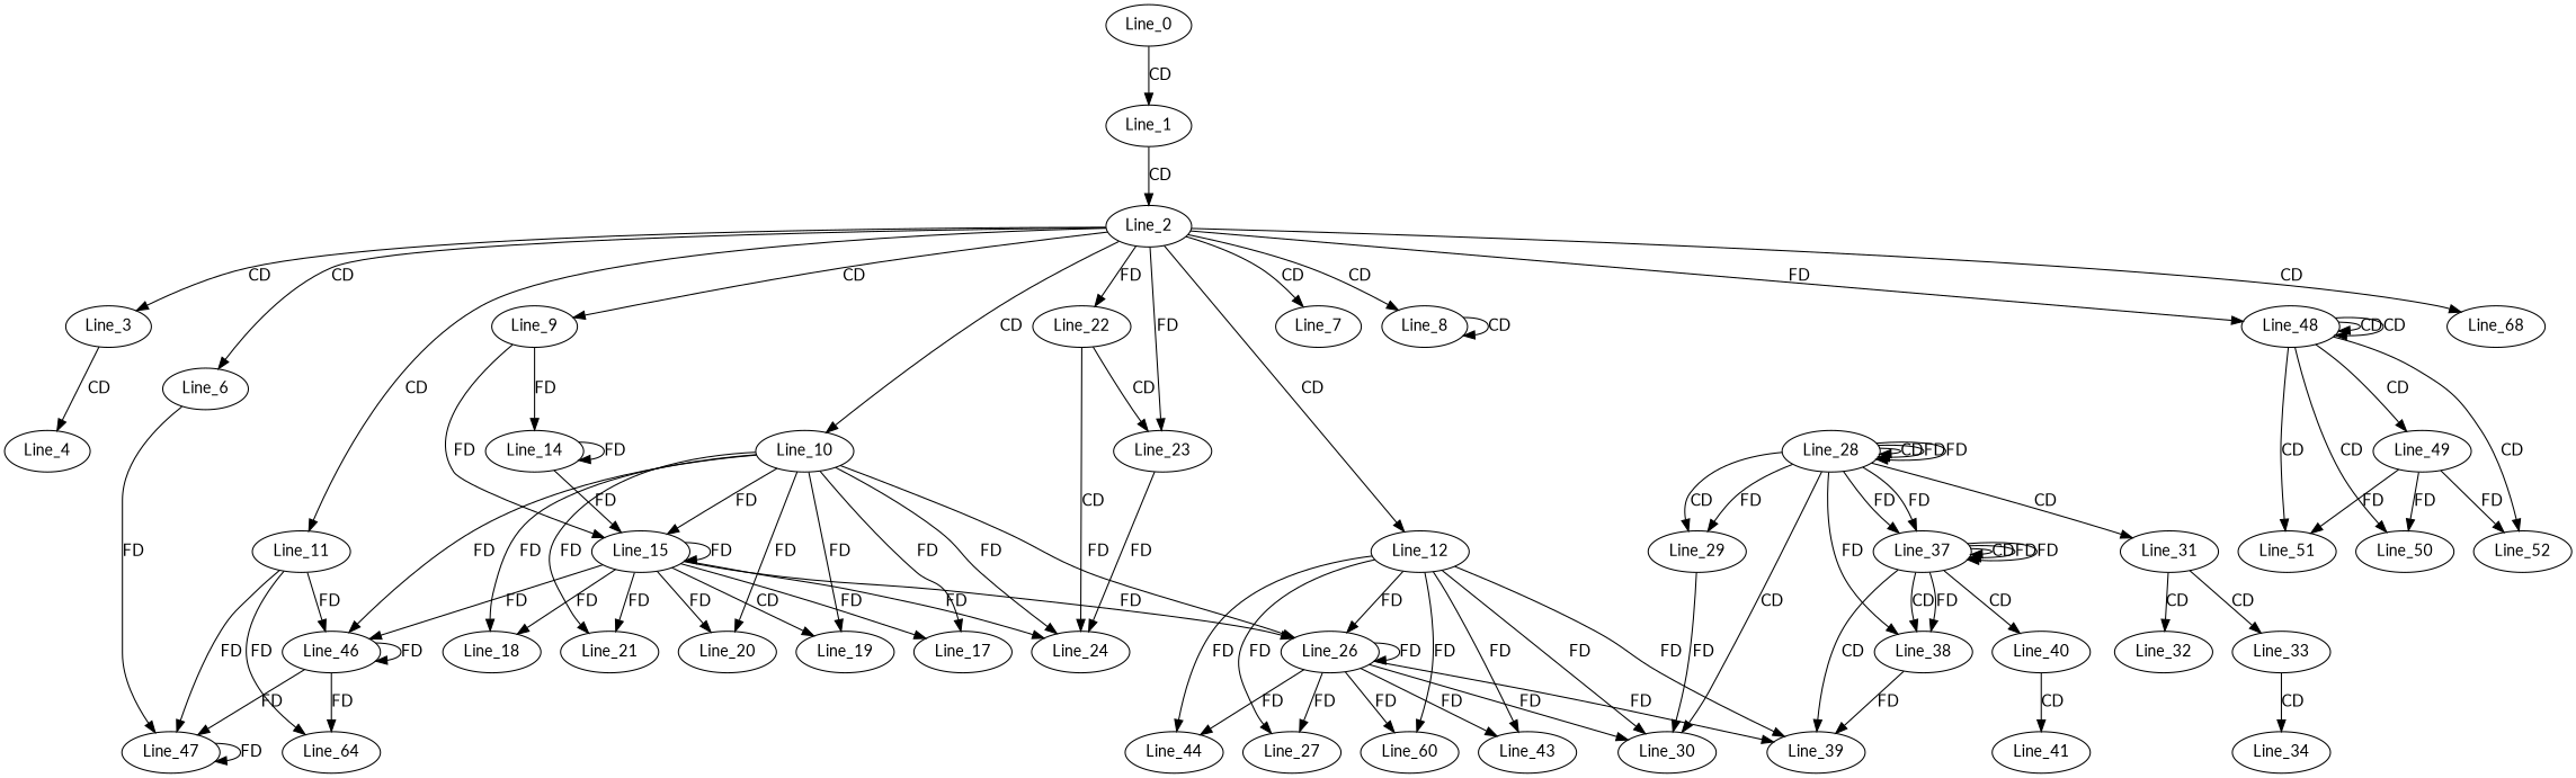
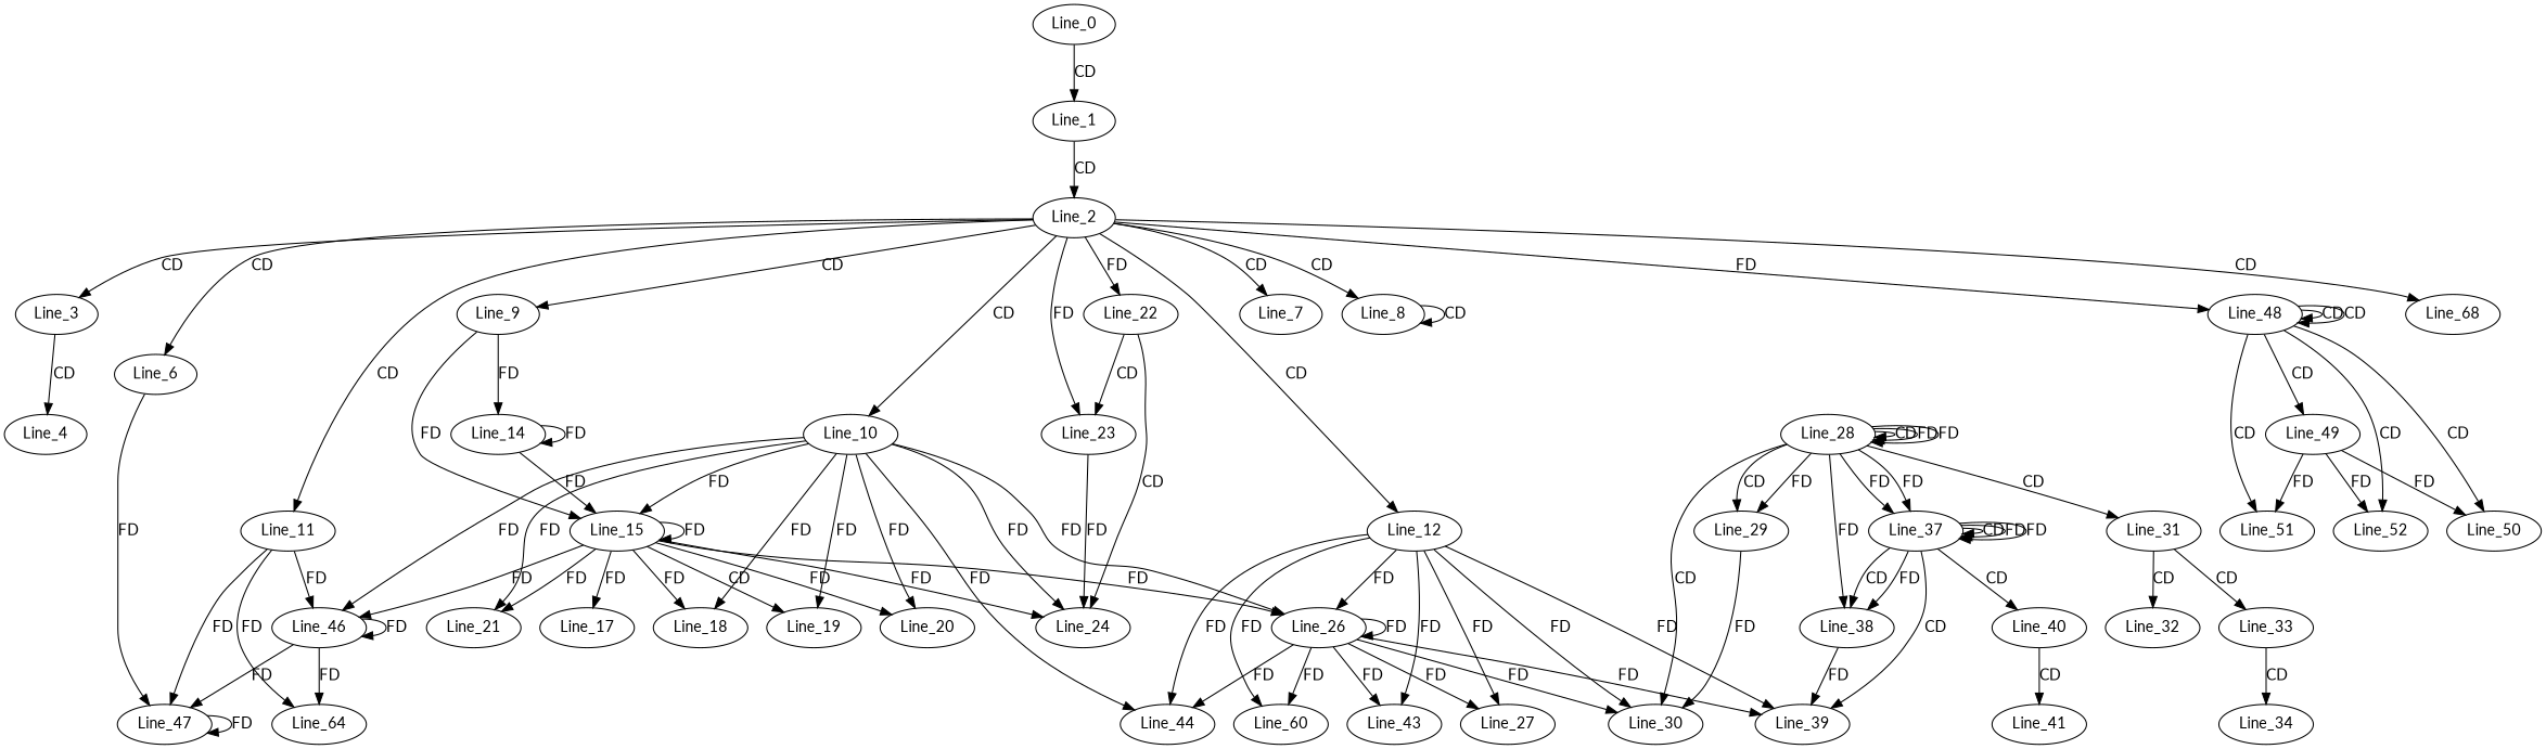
  digraph {
    fontname=Lato
    node [fontname=Lato]
    edge [fontname=Lato]
    Line_0
    Line_1
    Line_2
    Line_3
    Line_6
    Line_7
    Line_8
    Line_9
    Line_10
    Line_11
    Line_12
    Line_22
    Line_23
    Line_48
    Line_68
    Line_4
    Line_47
    Line_14
    Line_15
    Line_17
    Line_18
    Line_19
    Line_20
    Line_21
    Line_24
    Line_26
    Line_46
    Line_64
    Line_27
    Line_30
    Line_39
    Line_44
    n33 [label=Line_43]
    Line_60
    Line_49
    Line_50
    Line_51
    Line_52
    Line_28
    Line_29
    Line_31
    Line_37
    Line_38
    Line_32
    Line_33
    Line_40
    Line_34
    Line_41
    Line_0 -> Line_1 [label=CD]
    Line_1 -> Line_2 [label=CD]
    Line_2 -> Line_3 [label=CD]
    Line_2 -> Line_6 [label=CD]
    Line_2 -> Line_7 [label=CD]
    Line_2 -> Line_8 [label=CD]
    Line_2 -> Line_9 [label=CD]
    Line_2 -> Line_10 [label=CD]
    Line_2 -> Line_11 [label=CD]
    Line_2 -> Line_12 [label=CD]
    Line_2 -> Line_22 [label=FD]
    Line_2 -> Line_23 [label=FD]
    Line_2 -> Line_48 [label=FD]
    Line_2 -> Line_68 [label=CD]
    Line_3 -> Line_4 [label=CD]
    Line_6 -> Line_47 [label=FD]
    Line_8 -> Line_8 [label=CD]
    Line_9 -> Line_14 [label=FD]
    Line_9 -> Line_15 [label=FD]
    Line_10 -> Line_15 [label=FD]
-   Line_10 -> Line_17 [label=FD]
+   Line_10 -> Line_44 [label=FD]
    Line_10 -> Line_18 [label=FD]
    Line_10 -> Line_19 [label=FD]
    Line_10 -> Line_20 [label=FD]
    Line_10 -> Line_21 [label=FD]
    Line_10 -> Line_24 [label=FD]
    Line_10 -> Line_26 [label=FD]
    Line_10 -> Line_46 [label=FD]
    Line_11 -> Line_47 [label=FD]
    Line_11 -> Line_46 [label=FD]
    Line_11 -> Line_64 [label=FD]
    Line_12 -> Line_26 [label=FD]
    Line_12 -> Line_27 [label=FD]
    Line_12 -> Line_30 [label=FD]
    Line_12 -> Line_39 [label=FD]
    Line_12 -> Line_44 [label=FD]
    Line_12 -> n33 [label=FD]
    Line_12 -> Line_60 [label=FD]
    Line_22 -> Line_23 [label=CD]
    Line_22 -> Line_24 [label=CD]
    Line_23 -> Line_24 [label=FD]
    Line_48 -> Line_48 [label=CD]
    Line_48 -> Line_48 [label=CD]
    Line_48 -> Line_49 [label=CD]
    Line_48 -> Line_50 [label=CD]
    Line_48 -> Line_51 [label=CD]
    Line_48 -> Line_52 [label=CD]
    Line_47 -> Line_47 [label=FD]
    Line_14 -> Line_14 [label=FD]
    Line_14 -> Line_15 [label=FD]
    Line_15 -> Line_15 [label=FD]
    Line_15 -> Line_17 [label=FD]
    Line_15 -> Line_18 [label=FD]
    Line_15 -> Line_19 [label=CD]
    Line_15 -> Line_20 [label=FD]
    Line_15 -> Line_21 [label=FD]
    Line_15 -> Line_24 [label=FD]
    Line_15 -> Line_26 [label=FD]
    Line_15 -> Line_46 [label=FD]
    Line_26 -> Line_26 [label=FD]
    Line_26 -> Line_27 [label=FD]
    Line_26 -> Line_30 [label=FD]
    Line_26 -> Line_39 [label=FD]
    Line_26 -> Line_44 [label=FD]
    Line_26 -> n33 [label=FD]
    Line_26 -> Line_60 [label=FD]
    Line_46 -> Line_47 [label=FD]
    Line_46 -> Line_46 [label=FD]
    Line_46 -> Line_64 [label=FD]
    Line_49 -> Line_50 [label=FD]
    Line_49 -> Line_51 [label=FD]
    Line_49 -> Line_52 [label=FD]
    Line_28 -> Line_30 [label=CD]
    Line_28 -> Line_28 [label=CD]
    Line_28 -> Line_28 [label=FD]
    Line_28 -> Line_28 [label=FD]
    Line_28 -> Line_29 [label=CD]
    Line_28 -> Line_29 [label=FD]
    Line_28 -> Line_31 [label=CD]
    Line_28 -> Line_37 [label=FD]
    Line_28 -> Line_37 [label=FD]
    Line_28 -> Line_38 [label=FD]
    Line_29 -> Line_30 [label=FD]
    Line_31 -> Line_32 [label=CD]
    Line_31 -> Line_33 [label=CD]
    Line_37 -> Line_39 [label=CD]
    Line_37 -> Line_37 [label=CD]
    Line_37 -> Line_37 [label=FD]
    Line_37 -> Line_37 [label=FD]
    Line_37 -> Line_38 [label=CD]
    Line_37 -> Line_38 [label=FD]
    Line_37 -> Line_40 [label=CD]
    Line_38 -> Line_39 [label=FD]
    Line_33 -> Line_34 [label=CD]
    Line_40 -> Line_41 [label=CD]
  }
